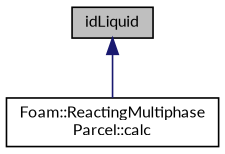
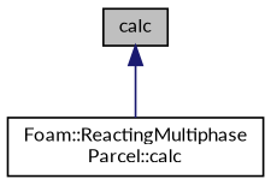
  digraph {
    rankdir=TB
    fontname=Lato
    node [color=black fontname=Lato fontsize=10 shape=record]
-   n1 [fillcolor=grey75 fontcolor=black height=0.2 label=idLiquid style=filled width=0.4]
+   n1 [fillcolor=grey75 fontcolor=black height=0.2 label=calc style=filled width=0.4]
    n2 [height=0.2 label="Foam::ReactingMultiphase\lParcel::calc" width=0.4]
    n1 -> n2 [color=midnightblue dir=back fontname=Lato fontsize=10 labelfontname=FreeSans labelfontsize=10 style=solid]
  }
